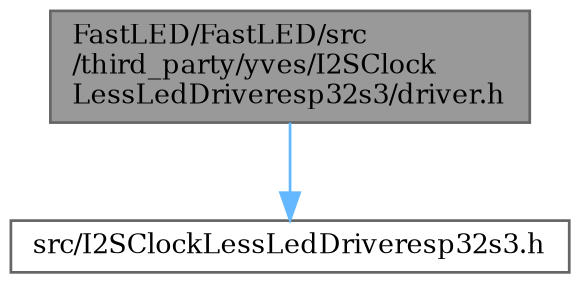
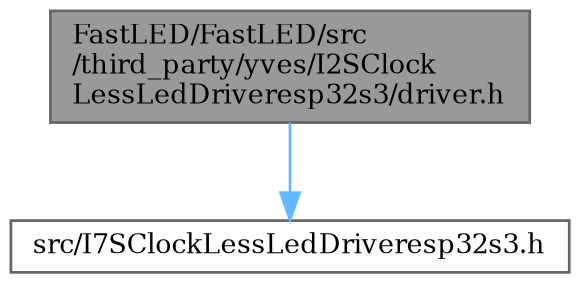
  digraph {
    fontname="DejaVu Serif"
    node [fontname="DejaVu Serif" fontsize=10 shape=box style=filled]
    n1 [color=gray40 fillcolor=grey60 fontcolor=black height=0.2 label="FastLED/FastLED/src\l/third_party/yves/I2SClock\lLessLedDriveresp32s3/driver.h" width=0.4]
-   n2 [color=grey40 fillcolor=white height=0.2 label="src/I2SClockLessLedDriveresp32s3.h" width=0.4]
+   n2 [color=grey40 fillcolor=white height=0.2 label="src/I7SClockLessLedDriveresp32s3.h" width=0.4]
    n1 -> n2 [color=steelblue1 fontname="DejaVu Serif" fontsize=10 labelfontname=Helvetica labelfontsize=10 style=solid]
  }
